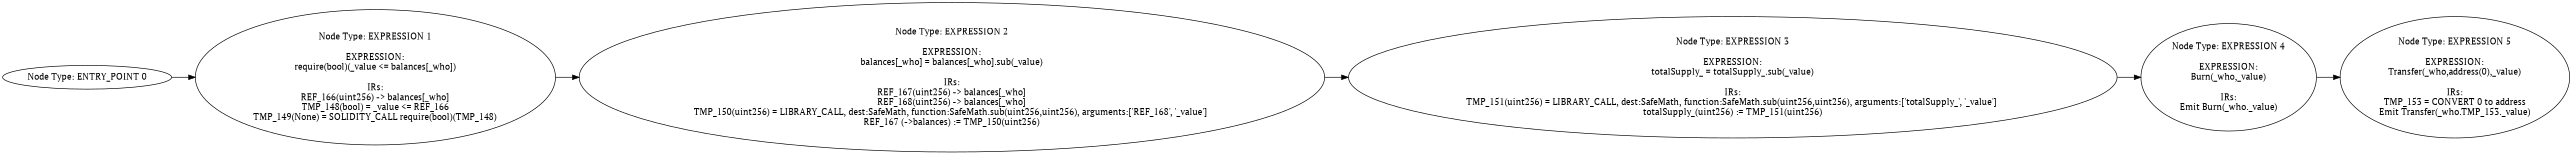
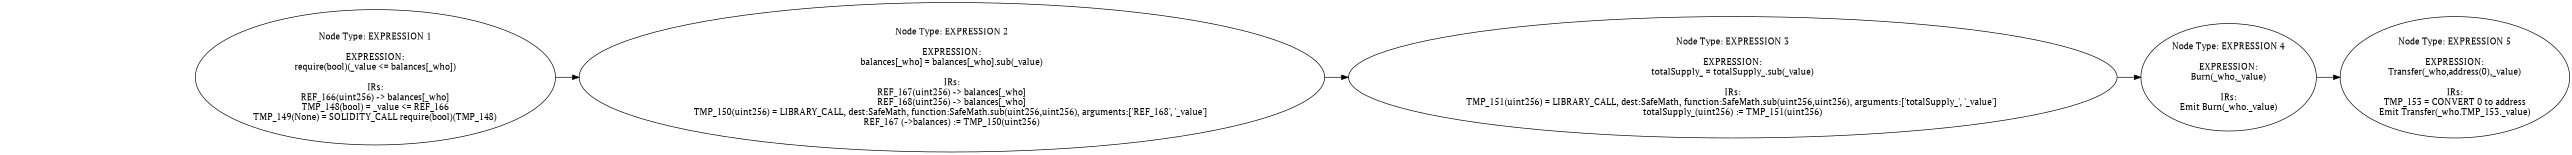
  digraph {
    rankdir=LR
    fontname="PT Serif"
    node [fontname="PT Serif"]
    edge [fontname="PT Serif"]
-   n1 [label="Node Type: ENTRY_POINT 0\n"]
    n2 [label="Node Type: EXPRESSION 1\n\nEXPRESSION:\nrequire(bool)(_value <= balances[_who])\n\nIRs:\nREF_166(uint256) -> balances[_who]\nTMP_148(bool) = _value <= REF_166\nTMP_149(None) = SOLIDITY_CALL require(bool)(TMP_148)"]
    n3 [label="Node Type: EXPRESSION 2\n\nEXPRESSION:\nbalances[_who] = balances[_who].sub(_value)\n\nIRs:\nREF_167(uint256) -> balances[_who]\nREF_168(uint256) -> balances[_who]\nTMP_150(uint256) = LIBRARY_CALL, dest:SafeMath, function:SafeMath.sub(uint256,uint256), arguments:['REF_168', '_value'] \nREF_167 (->balances) := TMP_150(uint256)"]
    n4 [label="Node Type: EXPRESSION 3\n\nEXPRESSION:\ntotalSupply_ = totalSupply_.sub(_value)\n\nIRs:\nTMP_151(uint256) = LIBRARY_CALL, dest:SafeMath, function:SafeMath.sub(uint256,uint256), arguments:['totalSupply_', '_value'] \ntotalSupply_(uint256) := TMP_151(uint256)"]
    n5 [label="Node Type: EXPRESSION 4\n\nEXPRESSION:\nBurn(_who,_value)\n\nIRs:\nEmit Burn(_who._value)"]
    n6 [label="Node Type: EXPRESSION 5\n\nEXPRESSION:\nTransfer(_who,address(0),_value)\n\nIRs:\nTMP_153 = CONVERT 0 to address\nEmit Transfer(_who.TMP_153._value)"]
-   n1 -> n2
    n2 -> n3
    n3 -> n4
    n4 -> n5
    n5 -> n6
  }
